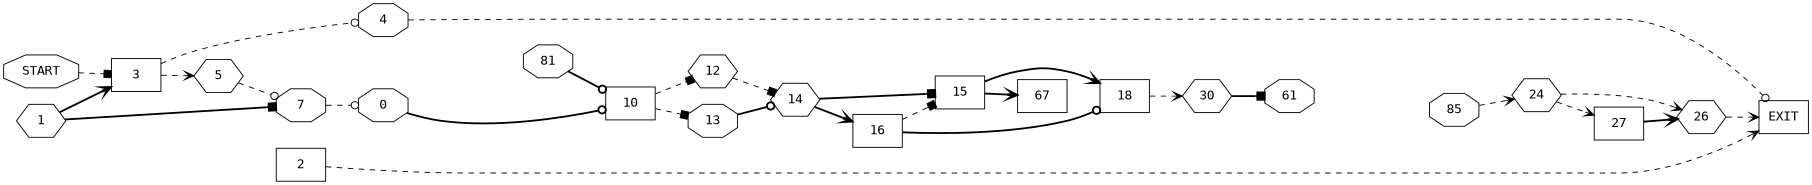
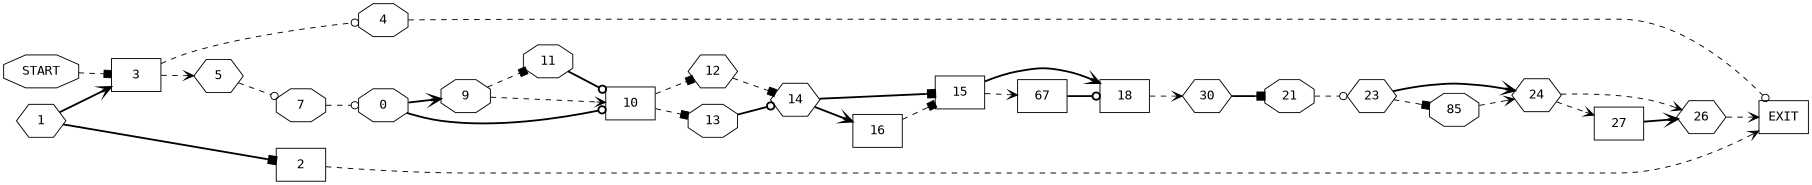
  digraph {
    fontname="DejaVu Sans Mono"
    rankdir=LR
    node [fontname="DejaVu Sans Mono" shape=octagon]
    edge [arrowhead=vee fontname="DejaVu Sans Mono" style=dashed]
    n1 [label=START]
    3 [shape=box]
    1 [shape=hexagon]
    2 [shape=box]
    n5 [label=EXIT shape=box]
    4
    5 [shape=hexagon]
    7
    n9 [label=0]
+   9
    10 [shape=box]
-   11 [label=81]
+   11
    12 [shape=hexagon]
    13
    14 [shape=hexagon]
    15 [shape=box]
    16 [shape=box]
    n18 [label=67 shape=box]
    18 [shape=box]
    n20 [label=30 shape=hexagon]
-   21 [label=61]
+   21
+   23 [shape=hexagon]
    24 [shape=hexagon]
    n24 [label=85]
    26 [shape=hexagon]
    27 [shape=box]
    n1 -> 3 [arrowhead=box]
    3 -> 4 [arrowhead=odot]
    3 -> 5
    1 -> 3 [style=bold]
-   1 -> 7 [arrowhead=box style=bold]
+   1 -> 2 [arrowhead=box style=bold]
    2 -> n5
    4 -> n5 [arrowhead=odot]
    5 -> 7 [arrowhead=odot]
    7 -> n9 [arrowhead=odot]
+   n9 -> 9 [style=bold]
    n9 -> 10 [arrowhead=odot style=bold]
+   9 -> 10
+   9 -> 11 [arrowhead=box]
    10 -> 12 [arrowhead=box]
    10 -> 13 [arrowhead=box]
    11 -> 10 [arrowhead=odot style=bold]
    12 -> 14 [arrowhead=box]
    13 -> 14 [arrowhead=odot style=bold]
    14 -> 15 [arrowhead=box style=bold]
    14 -> 16 [style=bold]
-   15 -> n18 [style=bold]
+   15 -> n18
    15 -> 18 [style=bold]
    16 -> 15 [arrowhead=box]
-   16 -> 18 [arrowhead=odot style=bold]
+   n18 -> 18 [arrowhead=odot style=bold]
    18 -> n20
    n20 -> 21 [arrowhead=box style=bold]
+   21 -> 23 [arrowhead=odot]
+   23 -> 24 [style=bold]
+   23 -> n24 [arrowhead=box]
    24 -> 26
    24 -> 27
    n24 -> 24
    26 -> n5
    27 -> 26 [style=bold]
  }
